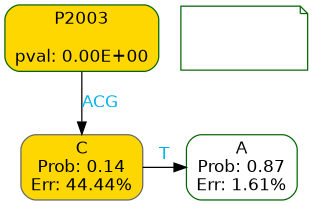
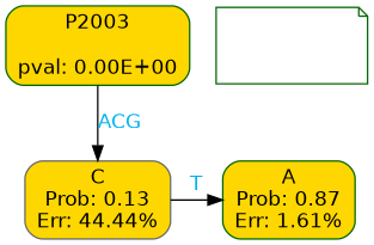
  digraph {
    ranksep=equally
    splines=polylines
    node [color=darkgreen fillcolor=gold fontname=helvetica shape=box style="filled, rounded"]
    edge [fontcolor=deepskyblue2 fontname=helvetica]
-   n1 [color=gray40 label="C\nProb: 0.14\nErr: 44.44%"]
-   n2 [fillcolor=white label="A\nProb: 0.87\nErr: 1.61%"]
+   n1 [color=gray40 label="C\nProb: 0.13\nErr: 44.44%"]
+   n2 [label="A\nProb: 0.87\nErr: 1.61%"]
    n3 [align=left fillcolor=white fontcolor=white fontsize=10 label="Response : P2716\nClasses: A|C|G|T\nIn ACC: 0.93\nOut ACC: 0.04\n" shape=note style=filled]
    n4 [label="P2003\n\npval: 0.00E+00"]
    subgraph sub_1 {
      rank=same
      n1
      n2
    }
    subgraph sub_2 {
      rank=same
      n3
      n4
    }
    n1 -> n2 [label=T]
    n4 -> n1 [label=ACG]
  }
